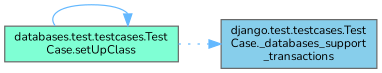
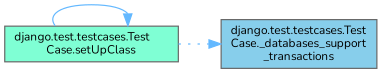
  digraph {
    rankdir=LR
    fontname=Nunito
    node [fontname=Nunito fontsize=10 shape=box style=filled]
    edge [color=steelblue1 fontname=Nunito fontsize=10 labelfontname=Helvetica labelfontsize=10]
-   n1 [color=gray40 fillcolor=aquamarine fontcolor=black height=0.2 label="databases.test.testcases.Test\lCase.setUpClass" width=0.4]
+   n1 [color=gray40 fillcolor=aquamarine fontcolor=black height=0.2 label="django.test.testcases.Test\lCase.setUpClass" width=0.4]
    n2 [color=grey40 fillcolor=skyblue height=0.2 label="django.test.testcases.Test\lCase._databases_support\l_transactions" width=0.4]
    n1 -> n1 [style=solid]
    n1 -> n2 [style=dotted]
  }
